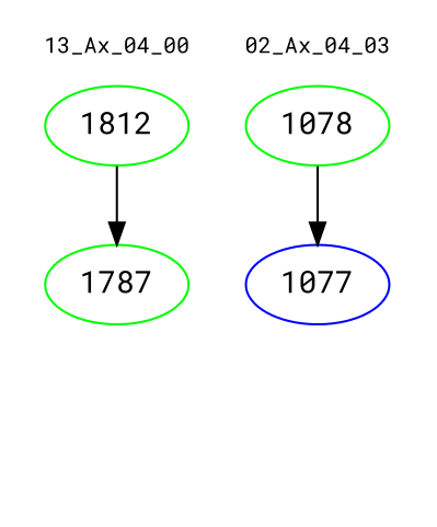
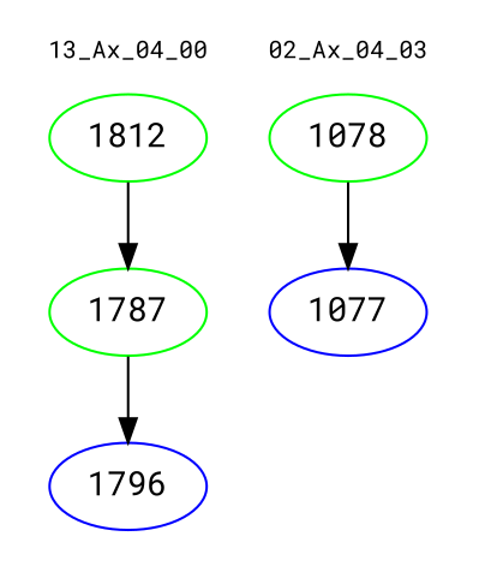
  digraph {
    fontname="Roboto Mono"
    node [color=green fontname="Roboto Mono"]
    edge [color=black fontname="Roboto Mono"]
    n1 [label=1787]
+   n2 [color=blue label=1796]
    n3 [label=1812]
    n4 [label=1078]
    n5 [color=blue label=1077]
    subgraph cluster_1 {
      color=white
      fontsize=10
      label="13_Ax_04_00"
      n1
+     n2
      n3
    }
    subgraph cluster_2 {
      color=white
      fontsize=10
      label="02_Ax_04_03"
      n4
      n5
    }
+   n1 -> n2
    n3 -> n1
    n4 -> n5
  }
